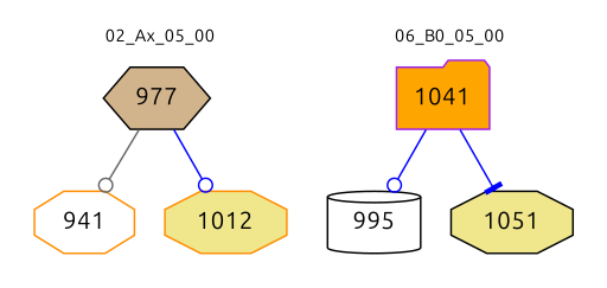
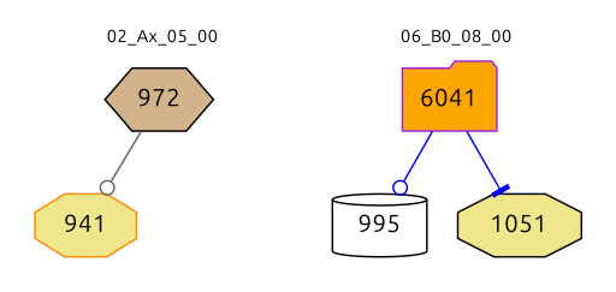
  digraph {
    fontname=Ubuntu
    node [color=black fillcolor=white fontname=Ubuntu shape=octagon style=filled]
    edge [arrowhead=odot color=blue fontname=Ubuntu]
-   n1 [fillcolor=tan label=977 shape=hexagon]
-   n2 [color=darkorange label=941]
-   n3 [color=darkorange fillcolor=khaki label=1012]
-   n4 [color=purple fillcolor=orange label=1041 shape=folder]
+   n1 [fillcolor=tan label=972 shape=hexagon]
+   n2 [color=darkorange fillcolor=khaki label=941]
+   n4 [color=purple fillcolor=orange label=6041 shape=folder]
    n5 [label=995 shape=cylinder]
    n6 [fillcolor=khaki label=1051]
    subgraph cluster_1 {
      color=white
      fontsize=10
      label="02_Ax_05_00"
      n1
      n2
-     n3
    }
    subgraph cluster_2 {
      color=white
      fontsize=10
-     label="06_B0_05_00"
+     label="06_B0_08_00"
      n4
      n5
      n6
    }
    n1 -> n2 [color=gray40]
-   n1 -> n3
    n4 -> n5
    n4 -> n6 [arrowhead=tee]
  }
